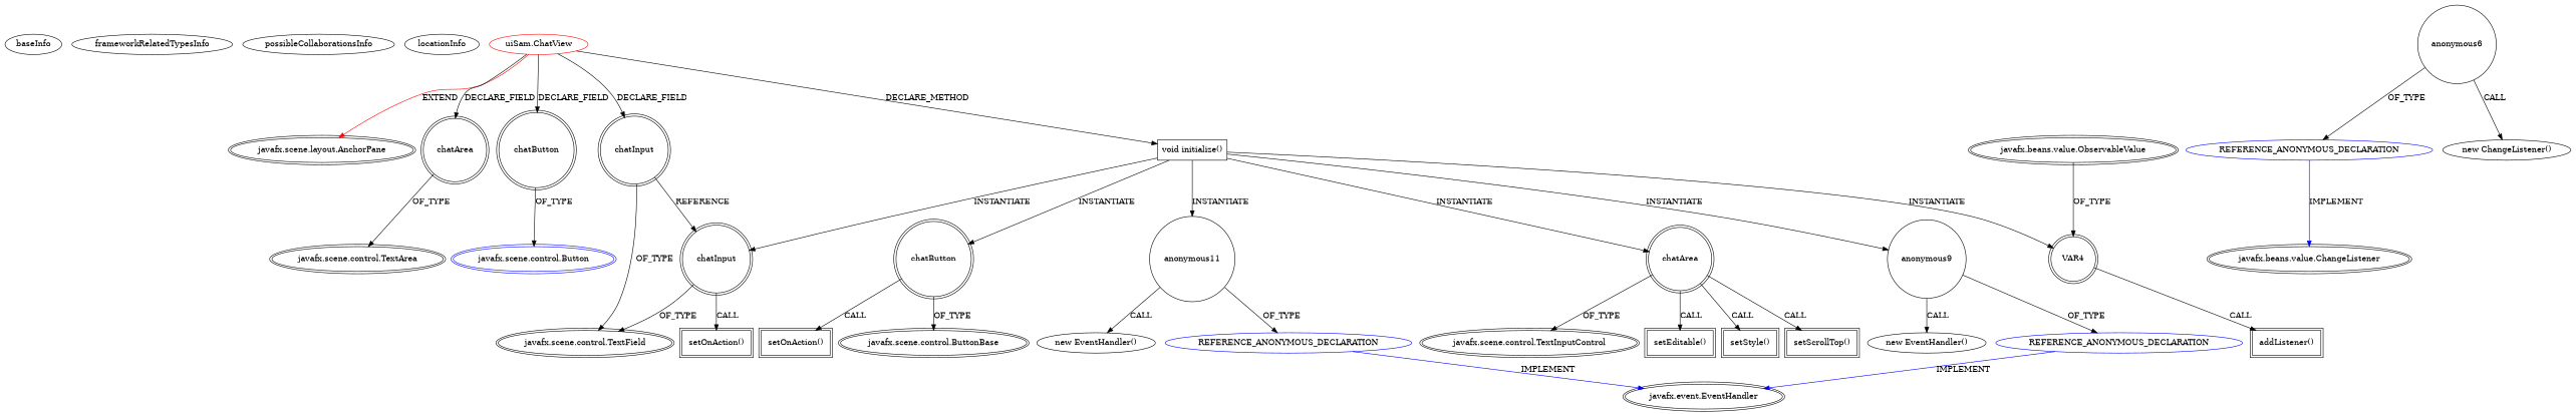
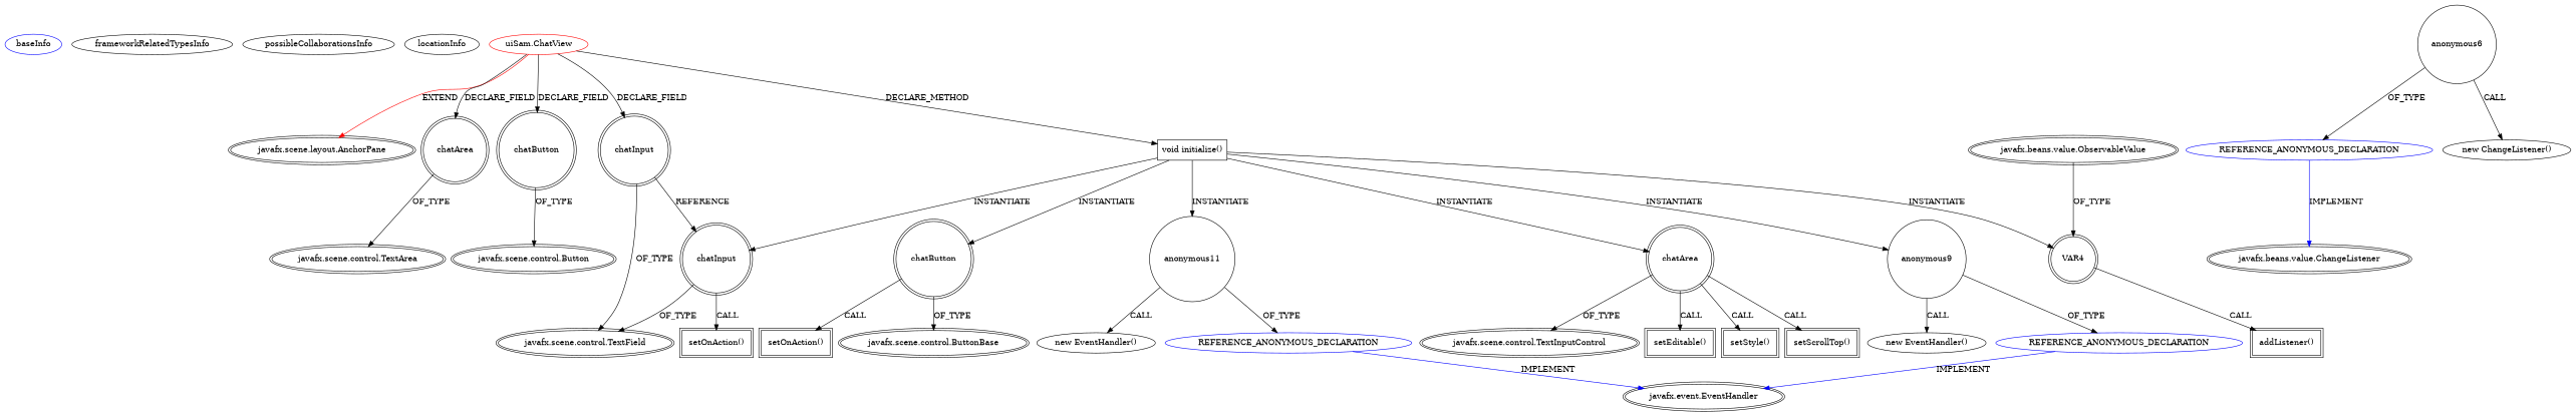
  digraph {
    node [isFrameworkType=true vertexType=VARIABLE_EXPRESION peripheries=2]
-   baseInfo [category=extension_graph graphId=3928 isAnonymous=false possibleRelation=true isFrameworkType="" vertexType="" peripheries=""]
+   baseInfo [category=extension_graph graphId=3928 isAnonymous=false possibleRelation=true color=blue isFrameworkType="" vertexType="" peripheries=""]
    frameworkRelatedTypesInfo [0="javafx.scene.layout.AnchorPane" isFrameworkType="" vertexType="" peripheries=""]
    possibleCollaborationsInfo [0="3928~CLIENT_METHOD_DECLARATION-INSTANTIATION-~javafx.scene.layout.AnchorPane ~javafx.event.EventHandler ~false~true" 1="3928~CLIENT_METHOD_DECLARATION-INSTANTIATION-~javafx.scene.layout.AnchorPane ~javafx.beans.value.ChangeListener ~false~true" isFrameworkType="" vertexType="" peripheries=""]
    locationInfo [contextSignature=ChatView filePath="/prashker-KingsSGF/KingsSGF-master/src/uiSam/ChatView.java" graphId=3928 projectName="prashker-KingsSGF" isFrameworkType="" vertexType="" peripheries=""]
    n5 [color=red isFrameworkType=false label="uiSam.ChatView" vertexType=ROOT_CLIENT_CLASS_DECLARATION peripheries=""]
    n6 [label="javafx.scene.layout.AnchorPane" vertexType=FRAMEWORK_CLASS_TYPE]
    n7 [label=chatArea shape=circle vertexType=FIELD_DECLARATION]
    n8 [label=chatButton shape=circle vertexType=FIELD_DECLARATION]
    n9 [label=chatInput shape=circle vertexType=FIELD_DECLARATION]
    n10 [isFrameworkType=false label="void initialize()" shape=box vertexType=CLIENT_METHOD_DECLARATION peripheries=""]
    n11 [label="javafx.scene.control.TextArea" vertexType=FRAMEWORK_CLASS_TYPE]
-   n12 [label="javafx.scene.control.Button" vertexType=FRAMEWORK_CLASS_TYPE color=blue]
+   n12 [label="javafx.scene.control.Button" vertexType=FRAMEWORK_CLASS_TYPE]
    n13 [label="javafx.scene.control.TextField" vertexType=FRAMEWORK_CLASS_TYPE]
    n14 [label=chatInput shape=circle]
    n15 [label=chatArea shape=circle]
    n16 [label=VAR4 shape=circle]
    n17 [isFrameworkType=false label=anonymous9 shape=circle peripheries=""]
    n18 [label=chatButton shape=circle]
    n19 [isFrameworkType=false label=anonymous11 shape=circle peripheries=""]
    n20 [label="setOnAction()" shape=box vertexType=INSIDE_CALL]
    n21 [label="javafx.scene.control.TextInputControl" vertexType=FRAMEWORK_CLASS_TYPE]
    n22 [label="setEditable()" shape=box vertexType=INSIDE_CALL]
    n23 [label="setStyle()" shape=box vertexType=INSIDE_CALL]
    n24 [label="setScrollTop()" shape=box vertexType=INSIDE_CALL]
    n25 [label="addListener()" shape=box vertexType=INSIDE_CALL]
    n26 [isFrameworkType=false label=anonymous6 shape=circle peripheries=""]
    n27 [color=blue isFrameworkType=false label=REFERENCE_ANONYMOUS_DECLARATION vertexType=REFERENCE_ANONYMOUS_DECLARATION peripheries=""]
    n28 [isFrameworkType=false label="new ChangeListener()" vertexType=CONSTRUCTOR_CALL peripheries=""]
    n29 [color=blue isFrameworkType=false label=REFERENCE_ANONYMOUS_DECLARATION vertexType=REFERENCE_ANONYMOUS_DECLARATION peripheries=""]
    n30 [isFrameworkType=false label="new EventHandler()" vertexType=CONSTRUCTOR_CALL peripheries=""]
    n31 [label="javafx.scene.control.ButtonBase" vertexType=FRAMEWORK_CLASS_TYPE]
    n32 [label="setOnAction()" shape=box vertexType=INSIDE_CALL]
    n33 [color=blue isFrameworkType=false label=REFERENCE_ANONYMOUS_DECLARATION vertexType=REFERENCE_ANONYMOUS_DECLARATION peripheries=""]
    n34 [isFrameworkType=false label="new EventHandler()" vertexType=CONSTRUCTOR_CALL peripheries=""]
    n35 [label="javafx.beans.value.ObservableValue" vertexType=FRAMEWORK_INTERFACE_TYPE]
    n36 [label="javafx.beans.value.ChangeListener" vertexType=FRAMEWORK_INTERFACE_TYPE]
    n37 [label="javafx.event.EventHandler" vertexType=FRAMEWORK_INTERFACE_TYPE]
    n5 -> n6 [color=red label=EXTEND]
    n5 -> n7 [label=DECLARE_FIELD]
    n5 -> n8 [label=DECLARE_FIELD]
    n5 -> n9 [label=DECLARE_FIELD]
    n5 -> n10 [label=DECLARE_METHOD]
    n7 -> n11 [label=OF_TYPE]
    n8 -> n12 [label=OF_TYPE]
    n9 -> n13 [label=OF_TYPE]
    n9 -> n14 [label=REFERENCE]
    n10 -> n14 [label=INSTANTIATE]
    n10 -> n15 [label=INSTANTIATE]
    n10 -> n16 [label=INSTANTIATE]
    n10 -> n17 [label=INSTANTIATE]
    n10 -> n18 [label=INSTANTIATE]
    n10 -> n19 [label=INSTANTIATE]
    n14 -> n13 [label=OF_TYPE]
    n14 -> n20 [label=CALL]
    n15 -> n21 [label=OF_TYPE]
    n15 -> n22 [label=CALL]
    n15 -> n23 [label=CALL]
    n15 -> n24 [label=CALL]
    n16 -> n25 [label=CALL]
    n17 -> n29 [label=OF_TYPE]
    n17 -> n30 [label=CALL]
    n18 -> n31 [label=OF_TYPE]
    n18 -> n32 [label=CALL]
    n19 -> n33 [label=OF_TYPE]
    n19 -> n34 [label=CALL]
    n26 -> n27 [label=OF_TYPE]
    n26 -> n28 [label=CALL]
    n27 -> n36 [color=blue label=IMPLEMENT]
    n29 -> n37 [color=blue label=IMPLEMENT]
    n33 -> n37 [color=blue label=IMPLEMENT]
    n35 -> n16 [label=OF_TYPE]
  }
